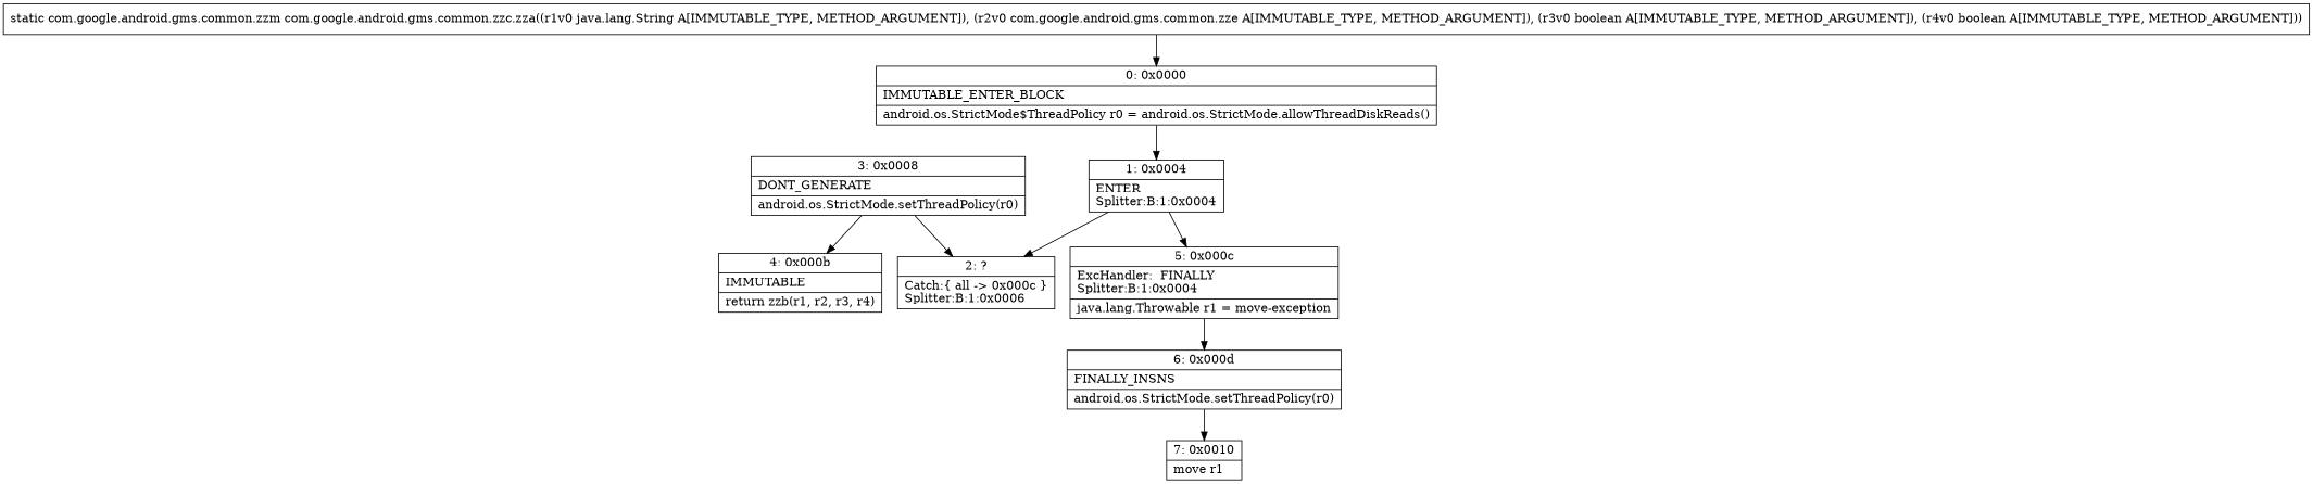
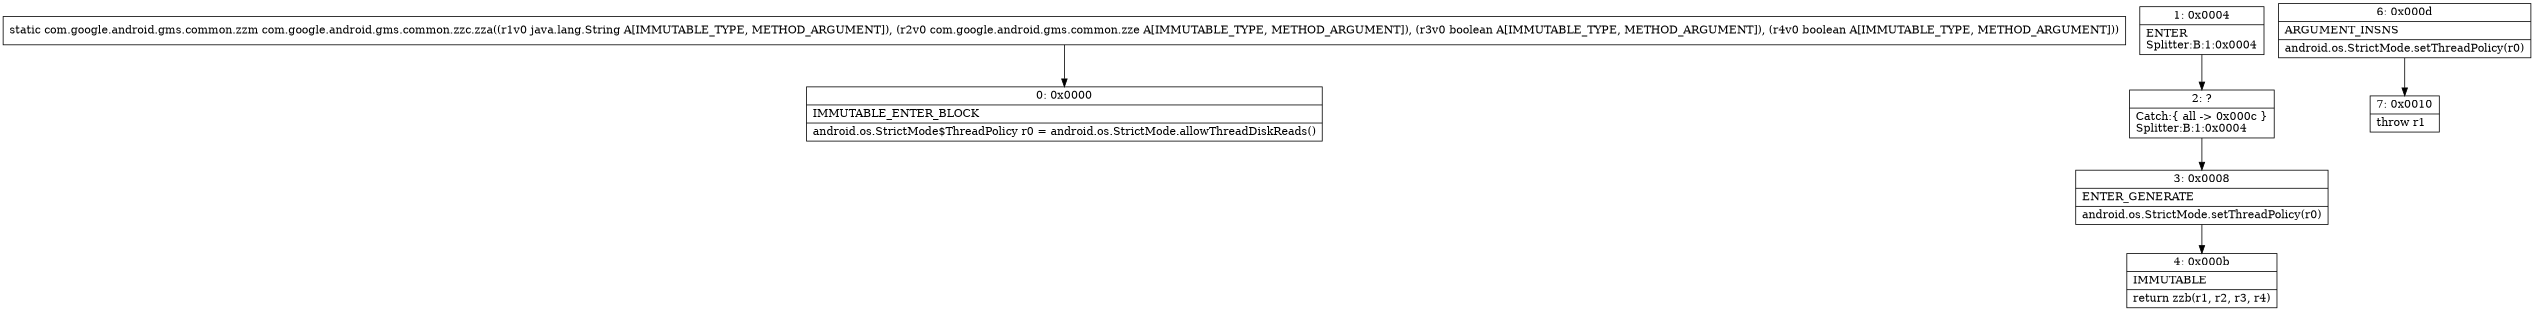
  digraph {
    node [shape=record]
    n1 [label="{0\:\ 0x0000|IMMUTABLE_ENTER_BLOCK\l|android.os.StrictMode$ThreadPolicy r0 = android.os.StrictMode.allowThreadDiskReads()\l}"]
    n2 [label="{1\:\ 0x0004|ENTER\lSplitter:B:1:0x0004\l}"]
-   n3 [label="{2\:\ ?|Catch:\{ all \-\> 0x000c \}\lSplitter:B:1:0x0006\l}"]
-   n4 [label="{5\:\ 0x000c|ExcHandler:  FINALLY\lSplitter:B:1:0x0004\l|java.lang.Throwable r1 = move\-exception\l}"]
-   n5 [label="{3\:\ 0x0008|DONT_GENERATE\l|android.os.StrictMode.setThreadPolicy(r0)\l}"]
-   n6 [label="{6\:\ 0x000d|FINALLY_INSNS\l|android.os.StrictMode.setThreadPolicy(r0)\l}"]
+   n3 [label="{2\:\ ?|Catch:\{ all \-\> 0x000c \}\lSplitter:B:1:0x0004\l}"]
+   n5 [label="{3\:\ 0x0008|ENTER_GENERATE\l|android.os.StrictMode.setThreadPolicy(r0)\l}"]
+   n6 [label="{6\:\ 0x000d|ARGUMENT_INSNS\l|android.os.StrictMode.setThreadPolicy(r0)\l}"]
    n7 [label="{4\:\ 0x000b|IMMUTABLE\l|return zzb(r1, r2, r3, r4)\l}"]
-   n8 [label="{7\:\ 0x0010|move r1\l}"]
+   n8 [label="{7\:\ 0x0010|throw r1\l}"]
    n9 [label="{static com.google.android.gms.common.zzm com.google.android.gms.common.zzc.zza((r1v0 java.lang.String A[IMMUTABLE_TYPE, METHOD_ARGUMENT]), (r2v0 com.google.android.gms.common.zze A[IMMUTABLE_TYPE, METHOD_ARGUMENT]), (r3v0 boolean A[IMMUTABLE_TYPE, METHOD_ARGUMENT]), (r4v0 boolean A[IMMUTABLE_TYPE, METHOD_ARGUMENT])) }"]
-   n1 -> n2
    n2 -> n3
-   n2 -> n4
-   n5 -> n3
-   n4 -> n6
+   n3 -> n5
    n5 -> n7
    n6 -> n8
    n9 -> n1
  }
